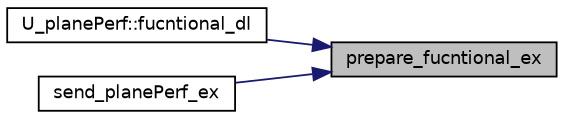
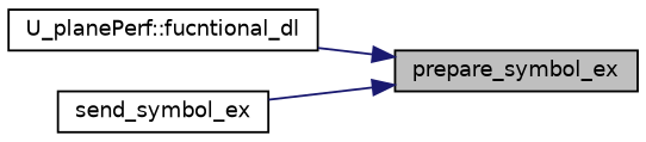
  digraph {
    rankdir=RL
    node [color=black fillcolor=white fontname=Helvetica fontsize=10 shape=record style=filled]
    edge [color=midnightblue dir=back fontname=Helvetica fontsize=10 labelfontname=Helvetica labelfontsize=10 style=solid]
-   n1 [fillcolor=grey75 fontcolor=black height=0.2 label=prepare_fucntional_ex width=0.4]
+   n1 [fillcolor=grey75 fontcolor=black height=0.2 label=prepare_symbol_ex width=0.4]
    n2 [height=0.2 label="U_planePerf::fucntional_dl" width=0.4]
-   n3 [height=0.2 label=send_planePerf_ex width=0.4]
+   n3 [height=0.2 label=send_symbol_ex width=0.4]
    n1 -> n2
    n1 -> n3
  }
